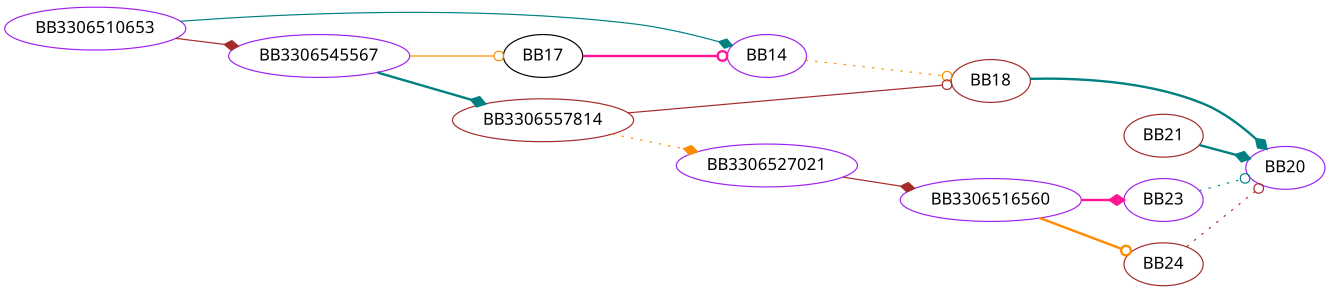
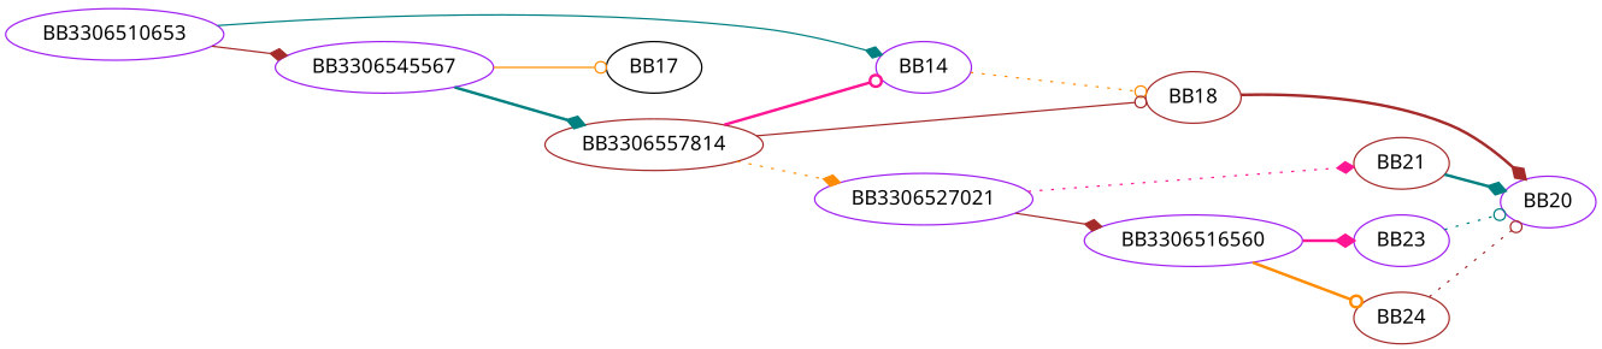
  digraph {
    fontname="Noto Sans"
    rankdir=LR
    node [color=purple fontname="Noto Sans"]
    edge [arrowhead=diamond color=brown fontname="Noto Sans" style=bold]
    BB3306510653
    BB14
    BB3306545567
    BB18 [color=brown]
    n5 [color=brown label=BB3306557814]
    BB17 [color=black]
    BB20
    BB3306527021
    BB21 [color=brown]
    BB3306516560
    BB23
    BB24 [color=brown]
    BB3306510653 -> BB14 [color=teal style=solid]
    BB3306510653 -> BB3306545567 [style=solid]
    BB14 -> BB18 [arrowhead=odot color=darkorange style=dotted]
    BB3306545567 -> n5 [color=teal]
    BB3306545567 -> BB17 [arrowhead=odot color=darkorange style=solid]
-   BB18 -> BB20 [color=teal]
+   BB18 -> BB20
    n5 -> BB18 [arrowhead=odot style=solid]
    n5 -> BB3306527021 [color=darkorange style=dotted]
-   BB17 -> BB14 [arrowhead=odot color=deeppink]
+   n5 -> BB14 [arrowhead=odot color=deeppink]
+   BB3306527021 -> BB21 [color=deeppink style=dotted]
    BB3306527021 -> BB3306516560 [style=solid]
    BB21 -> BB20 [color=teal]
    BB3306516560 -> BB23 [color=deeppink]
    BB3306516560 -> BB24 [arrowhead=odot color=darkorange]
    BB23 -> BB20 [arrowhead=odot color=teal style=dotted]
    BB24 -> BB20 [arrowhead=odot style=dotted]
  }
